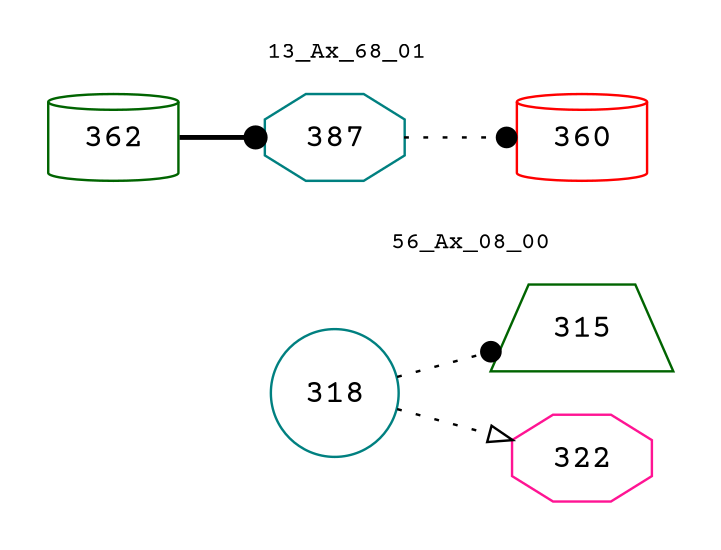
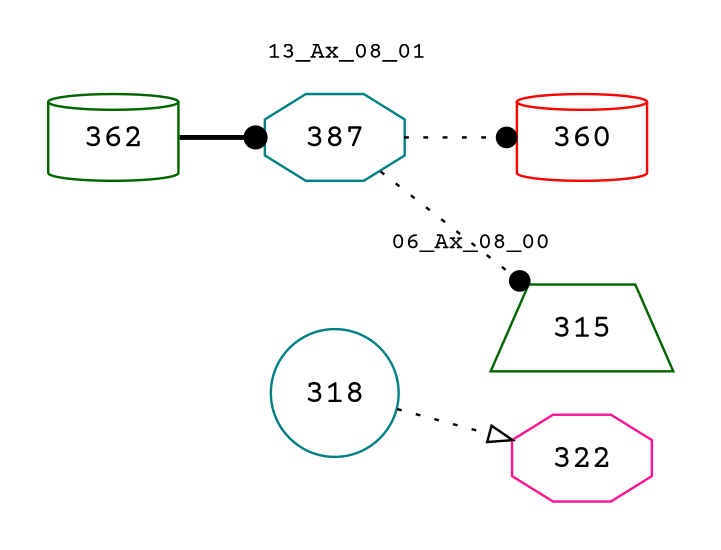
  digraph {
    fontname="Courier Prime"
    rankdir=LR
    node [color=darkgreen fontname="Courier Prime" shape=cylinder]
    edge [arrowhead=dot color=black fontname="Courier Prime" style=dotted]
    n1 [label=362]
    n2 [color=red label=360]
    n3 [color=teal label=387 shape=octagon]
    n4 [color=teal label=318 shape=circle]
    n5 [label=315 shape=trapezium]
    n6 [color=deeppink label=322 shape=octagon]
    subgraph cluster_1 {
      color=white
      fontsize=10
-     label="13_Ax_68_01"
+     label="13_Ax_08_01"
      n1
      n2
      n3
    }
    subgraph cluster_2 {
      color=white
      fontsize=10
-     label="56_Ax_08_00"
+     label="06_Ax_08_00"
      n4
      n5
      n6
    }
    n1 -> n3 [style=bold]
    n3 -> n2
-   n4 -> n5
+   n3 -> n5
    n4 -> n6 [arrowhead=onormal]
  }
